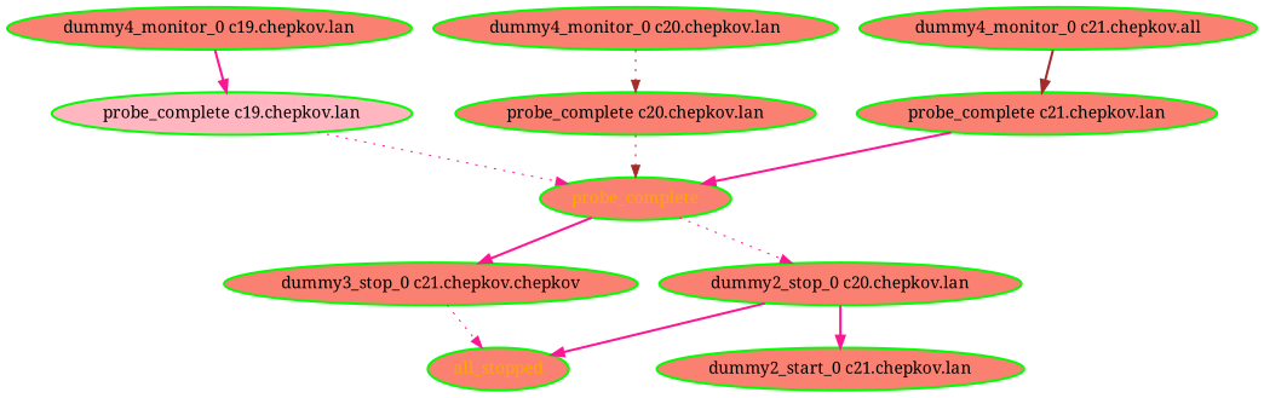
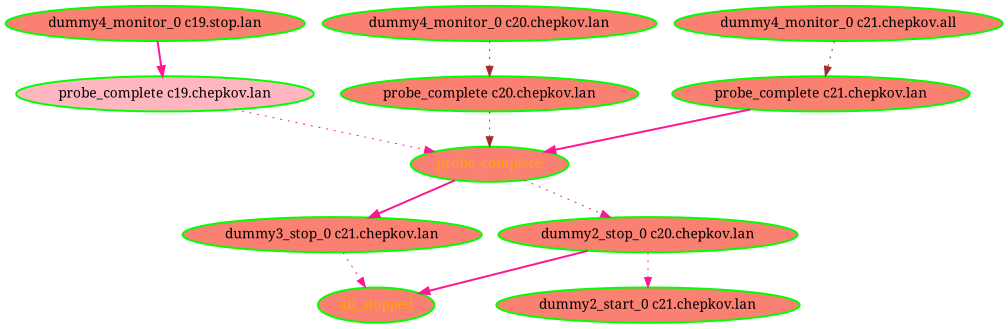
  digraph {
    fontname="Noto Serif"
    node [color=green fillcolor=salmon fontcolor=black fontname="Noto Serif" style="bold,filled"]
    edge [color=deeppink fontname="Noto Serif" style=dotted]
    all_stopped [fontcolor=orange]
    "dummy2_stop_0 c20.chepkov.lan"
    "dummy2_start_0 c21.chepkov.lan"
-   "dummy3_stop_0 c21.chepkov.lan" [label="dummy3_stop_0 c21.chepkov.chepkov"]
+   "dummy3_stop_0 c21.chepkov.lan"
    "probe_complete c19.chepkov.lan" [fillcolor=lightpink]
-   "dummy4_monitor_0 c19.chepkov.lan"
+   "dummy4_monitor_0 c19.chepkov.lan" [label="dummy4_monitor_0 c19.stop.lan"]
    probe_complete [fontcolor=orange]
    "dummy4_monitor_0 c20.chepkov.lan"
    "probe_complete c20.chepkov.lan"
    n10 [label="dummy4_monitor_0 c21.chepkov.all"]
    "probe_complete c21.chepkov.lan"
    "dummy2_stop_0 c20.chepkov.lan" -> all_stopped [style=bold]
-   "dummy2_stop_0 c20.chepkov.lan" -> "dummy2_start_0 c21.chepkov.lan" [style=bold]
+   "dummy2_stop_0 c20.chepkov.lan" -> "dummy2_start_0 c21.chepkov.lan"
    "dummy3_stop_0 c21.chepkov.lan" -> all_stopped
    "probe_complete c19.chepkov.lan" -> probe_complete
    "dummy4_monitor_0 c19.chepkov.lan" -> "probe_complete c19.chepkov.lan" [style=bold]
    probe_complete -> "dummy2_stop_0 c20.chepkov.lan"
    probe_complete -> "dummy3_stop_0 c21.chepkov.lan" [style=bold]
    "dummy4_monitor_0 c20.chepkov.lan" -> "probe_complete c20.chepkov.lan" [color=brown]
    "probe_complete c20.chepkov.lan" -> probe_complete [color=brown]
-   n10 -> "probe_complete c21.chepkov.lan" [color=brown style=bold]
+   n10 -> "probe_complete c21.chepkov.lan" [color=brown]
    "probe_complete c21.chepkov.lan" -> probe_complete [style=bold]
  }
